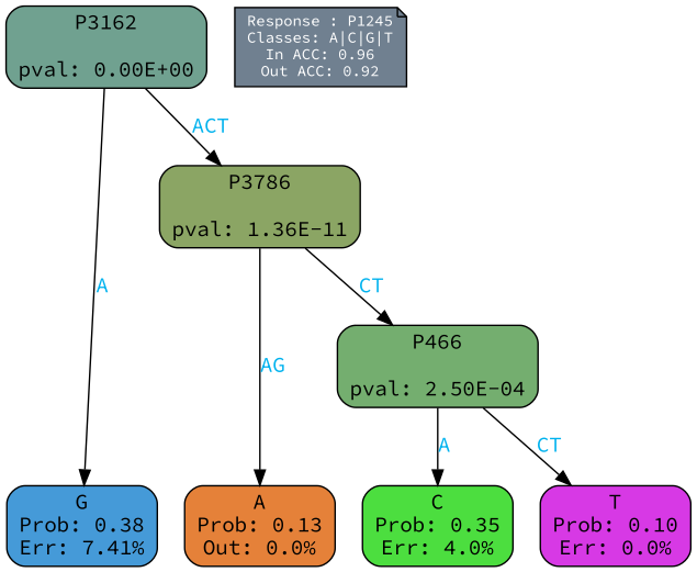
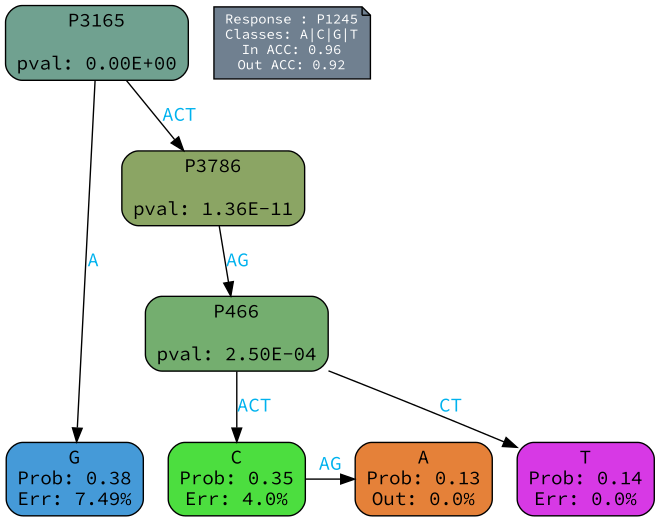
  digraph {
    fontname="Source Code Pro"
    ranksep=equally
    splines=polylines
    node [color=black fontname="Source Code Pro" shape=box style="filled, rounded"]
    edge [fontcolor=deepskyblue2 fontname="Source Code Pro"]
    n1 [fillcolor="#e58139" label="A\nProb: 0.13\nOut: 0.0%"]
    n2 [fillcolor="#4cde3f" label="C\nProb: 0.35\nErr: 4.0%"]
-   n3 [fillcolor="#d739e5" label="T\nProb: 0.10\nErr: 0.0%"]
-   n4 [fillcolor="#459ad8" label="G\nProb: 0.38\nErr: 7.41%"]
+   n3 [fillcolor="#d739e5" label="T\nProb: 0.14\nErr: 0.0%"]
+   n4 [fillcolor="#459ad8" label="G\nProb: 0.38\nErr: 7.49%"]
    n5 [align=left fillcolor=slategray fontcolor=white fontsize=10 label="Response : P1245\nClasses: A|C|G|T\nIn ACC: 0.96\nOut ACC: 0.92\n" shape=note style=filled]
-   n6 [fillcolor="#70a190" label="P3162\n\npval: 0.00E+00"]
+   n6 [fillcolor="#70a190" label="P3165\n\npval: 0.00E+00"]
    n7 [fillcolor="#8ba564" label="P3786\n\npval: 1.36E-11"]
    n8 [fillcolor="#74ae6f" label="P466\n\npval: 2.50E-04"]
    subgraph sub_1 {
      rank=same
      n1
      n2
      n3
      n4
    }
    subgraph sub_2 {
      rank=same
      n5
      n6
    }
    n6 -> n4 [label=A]
    n6 -> n7 [label=ACT]
-   n7 -> n1 [label=AG]
-   n7 -> n8 [label=CT]
-   n8 -> n2 [label=A]
+   n2 -> n1 [label=AG]
+   n7 -> n8 [label=AG]
+   n8 -> n2 [label=ACT]
    n8 -> n3 [label=CT]
  }
